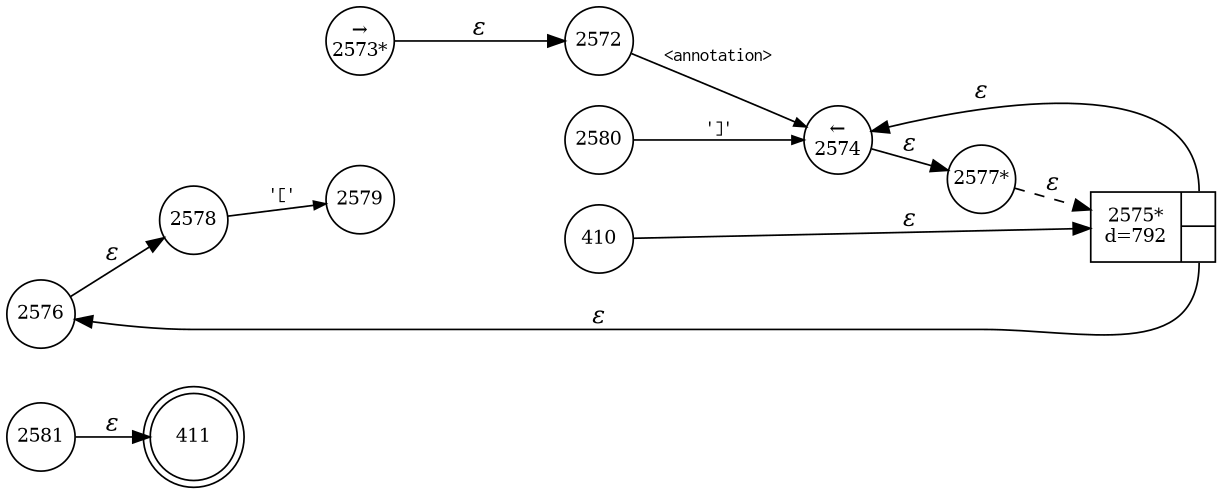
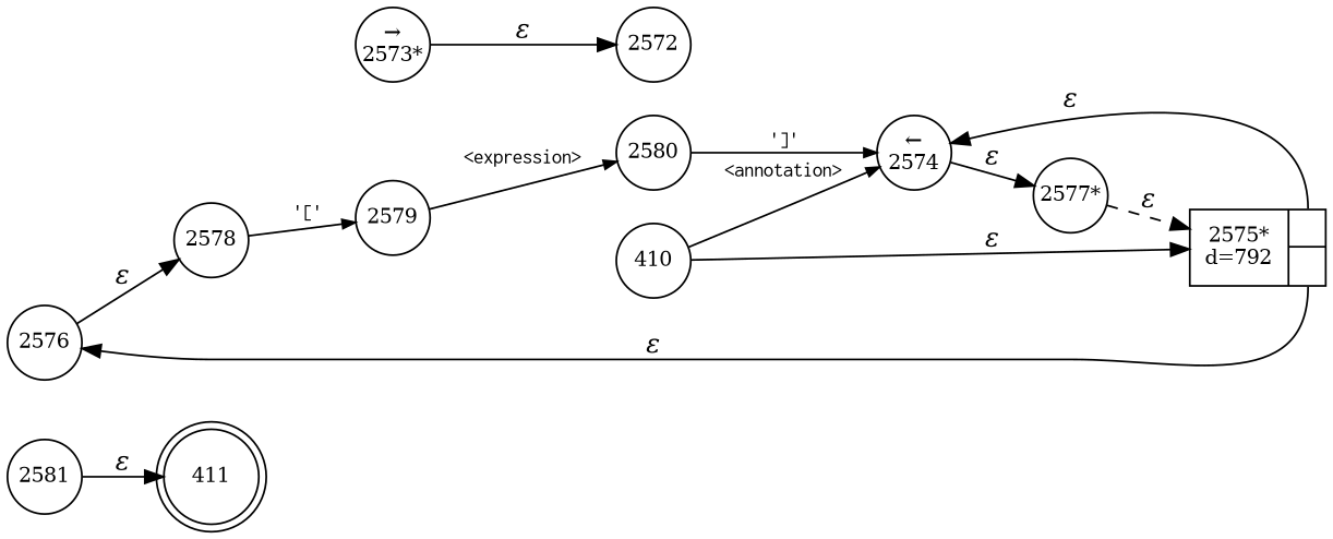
  digraph {
    rankdir=LR
    node [fixedsize=true fontsize=11 shape=circle peripheries=1]
    edge [fontname="Times-Italic"]
    n1 [label=411 shape=doublecircle width=.6 peripheries=""]
    n2 [label=2576 width=.55]
    n3 [label=2578 width=.55]
    n4 [label=2579 width=.55]
    n5 [label="2577*" width=.55]
    n6 [fixedsize=false label="{2575*\nd=792|{<p0>|<p1>}}" shape=record]
    n7 [label="&larr;\n2574" width=.55]
    n8 [label=2580 width=.55]
    n9 [label=2581 width=.55]
    n10 [label=410 width=.55]
    n11 [label=2572 width=.55]
    n12 [label="&rarr;\n2573*" width=.55]
    n2 -> n3 [label="&epsilon;"]
    n3 -> n4 [arrowhead=normal arrowsize=.7 fontname=Courier fontsize=11 label="'['"]
+   n4 -> n8 [arrowhead=normal arrowsize=.7 fontname=Courier fontsize=11 label="<expression>"]
    n5 -> n6 [label="&epsilon;" style=dashed]
    n6 -> n2 [label="&epsilon;" tailport=p1]
    n6 -> n7 [label="&epsilon;" tailport=p0]
    n7 -> n5 [label="&epsilon;"]
    n8 -> n7 [arrowhead=normal arrowsize=.7 fontname=Courier fontsize=11 label="']'"]
    n9 -> n1 [label="&epsilon;"]
    n10 -> n6 [label="&epsilon;"]
-   n11 -> n7 [arrowhead=normal arrowsize=.7 fontname=Courier fontsize=11 label="<annotation>"]
+   n10 -> n7 [arrowhead=normal arrowsize=.7 fontname=Courier fontsize=11 label="<annotation>"]
    n12 -> n11 [label="&epsilon;"]
  }
